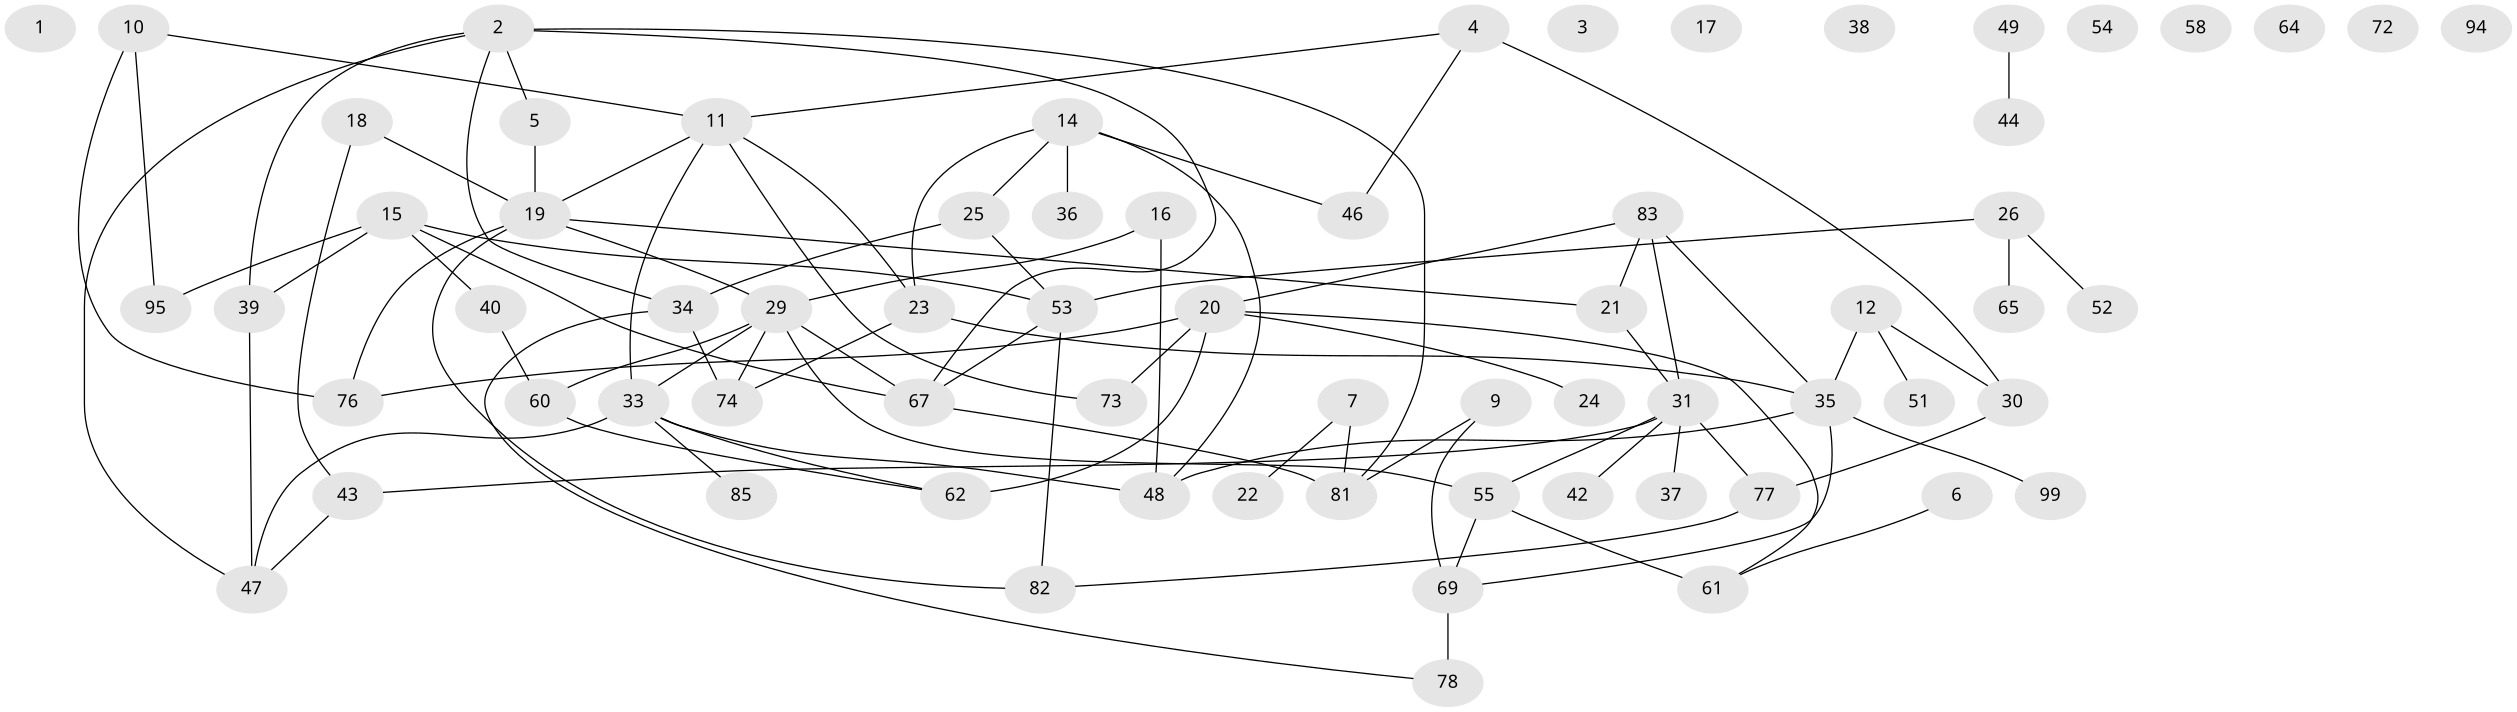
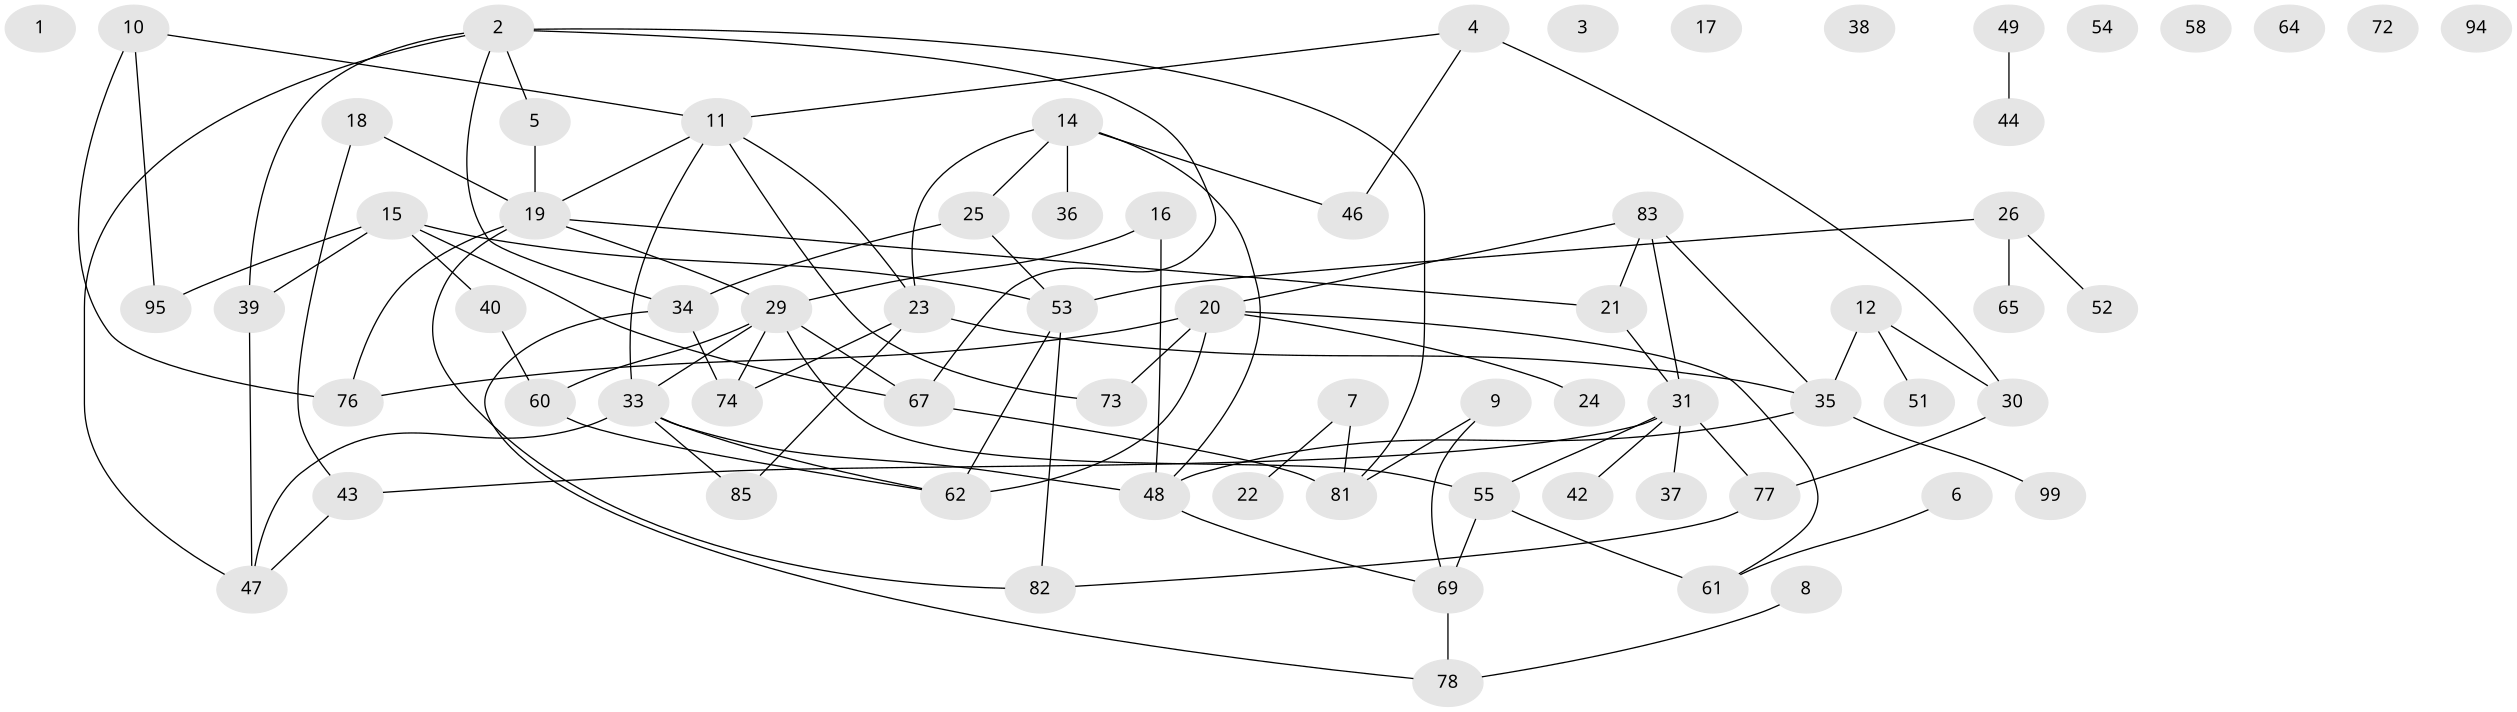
  graph {
    fontname="Noto Sans"
    node [color=gray90 fontname="Noto Sans" style=filled]
    edge [fontname="Noto Sans"]
    1
    2 [super="+56"]
    5
    34
    39
    47 [super="+84"]
    67 [super="+92"]
    81 [super="+89"]
    19 [super="+27"]
    78 [super="+96"]
    74 [super="+80"]
    3
    4 [super="+28"]
    11 [super="+90"]
    30 [super="+91"]
    46
    23 [super="+50"]
    33 [super="+70"]
    73
    77 [super="+83"]
    76
    21
    29 [super="+57"]
    82
    40 [super="+41"]
    60
    61 [super="+87"]
    6
    7
    22
+   8
    9 [super="+97"]
    69 [super="+71"]
    10 [super="+85"]
    95
    48 [super="+86"]
    16
    35 [super="+45"]
    n39 [label=85]
    62 [super="+101"]
    12 [super="+66"]
    51 [super="+79"]
    99
    n44 [label=83 super="+93"]
    20 [super="+88"]
    31 [super="+32"]
    24
    43
    55 [super="+59"]
    37
    42
    14 [super="+100"]
    25
    36
    53 [super="+68"]
    15 [super="+98"]
    17
    18
    26 [super="+63"]
    52
    65
    38
    49
    44
    54
    58
    64
    72
    94
    2 -- 5
    2 -- 34
    2 -- 39
    2 -- 47
    2 -- 67
    2 -- 81
    5 -- 19
    34 -- 78
    34 -- 74
    39 -- 47
    67 -- 81
    19 -- 76
    19 -- 21
    19 -- 29
    19 -- 82
    4 -- 11
    4 -- 30
    4 -- 46
    11 -- 19
    11 -- 23
    11 -- 33
    11 -- 73
    30 -- 77
    23 -- 74
    23 -- 35
+   23 -- n39
    33 -- 47
    33 -- 48
    33 -- n39
    33 -- 62
    77 -- 82
    21 -- 31
    29 -- 67
    29 -- 74 [weight=3]
    29 -- 33
    29 -- 60
    29 -- 55
    40 -- 60
    60 -- 62
    6 -- 61
    7 -- 81
    7 -- 22
+   8 -- 78
    9 -- 81
    9 -- 69
    69 -- 78
    10 -- 11
    10 -- 76
    10 -- 95
    16 -- 29
    16 -- 48
-   35 -- 69
+   48 -- 69
    35 -- 48
    35 -- 99
    12 -- 30
    12 -- 35
    12 -- 51
    n44 -- 21
    n44 -- 35
    n44 -- 20
    n44 -- 31
    20 -- 73
    20 -- 76
    20 -- 61
    20 -- 62
    20 -- 24
    31 -- 77
    31 -- 43
    31 -- 55
    31 -- 37
    31 -- 42
    43 -- 47
    55 -- 61
    55 -- 69
    14 -- 46
    14 -- 23
    14 -- 48
    14 -- 25
    14 -- 36
    25 -- 34
    25 -- 53
-   53 -- 67
+   53 -- 62
    53 -- 82
    15 -- 39
    15 -- 67
    15 -- 40
    15 -- 95
    15 -- 53
    18 -- 19
    18 -- 43
    26 -- 53
    26 -- 52
    26 -- 65
    49 -- 44
  }
